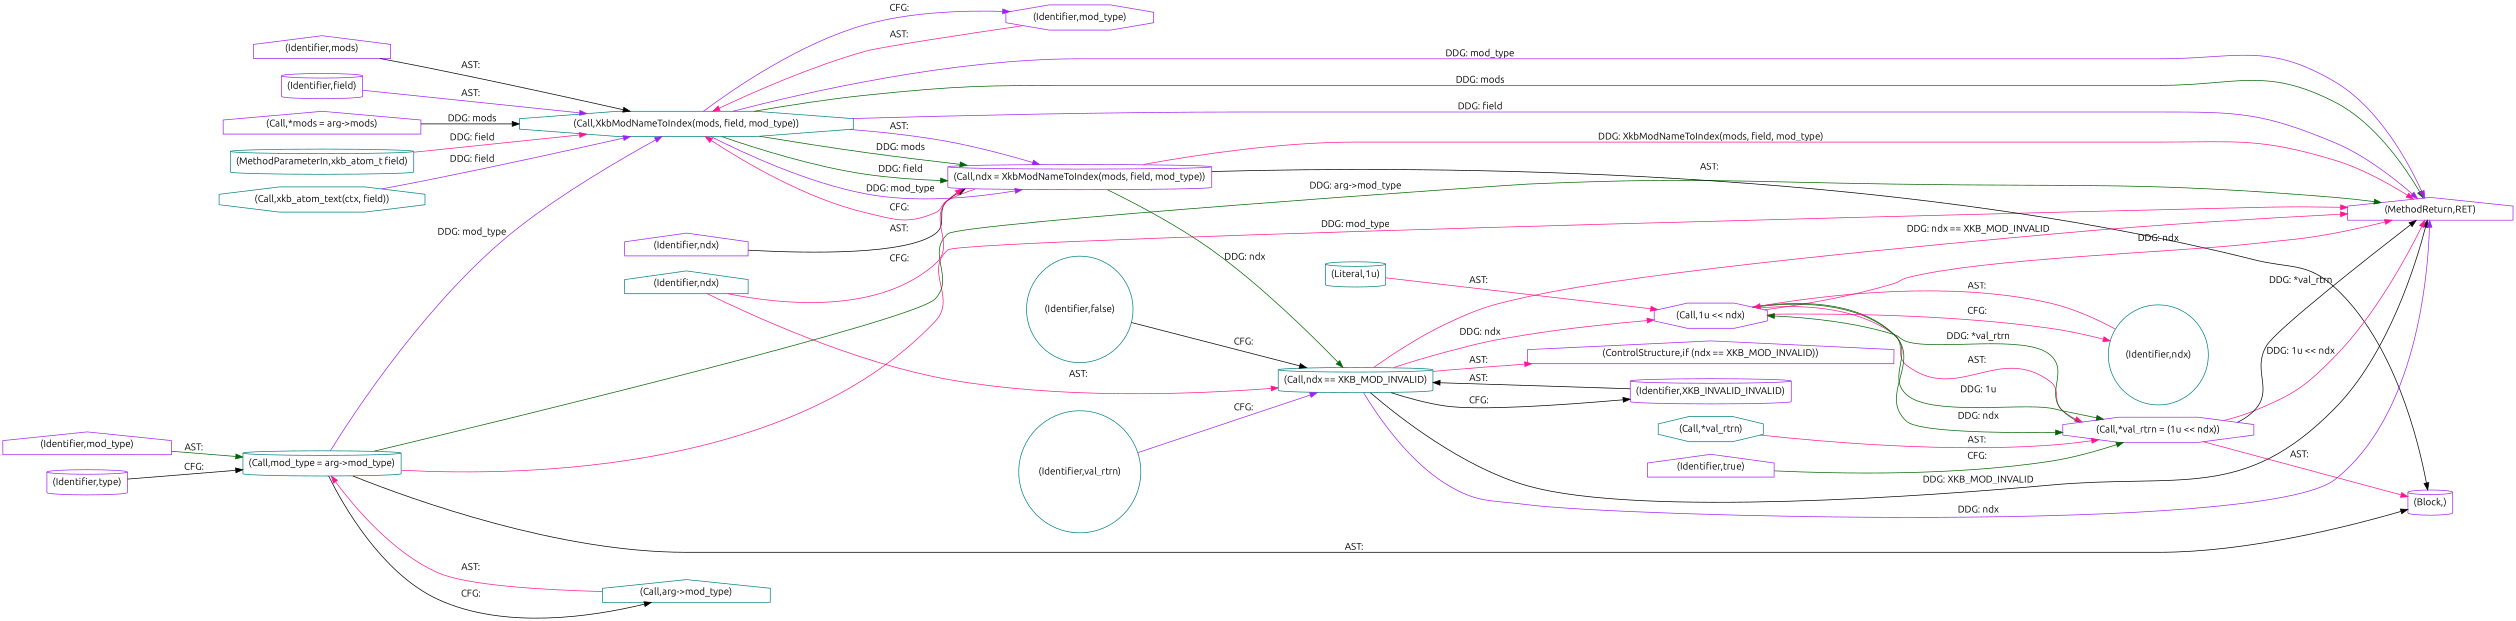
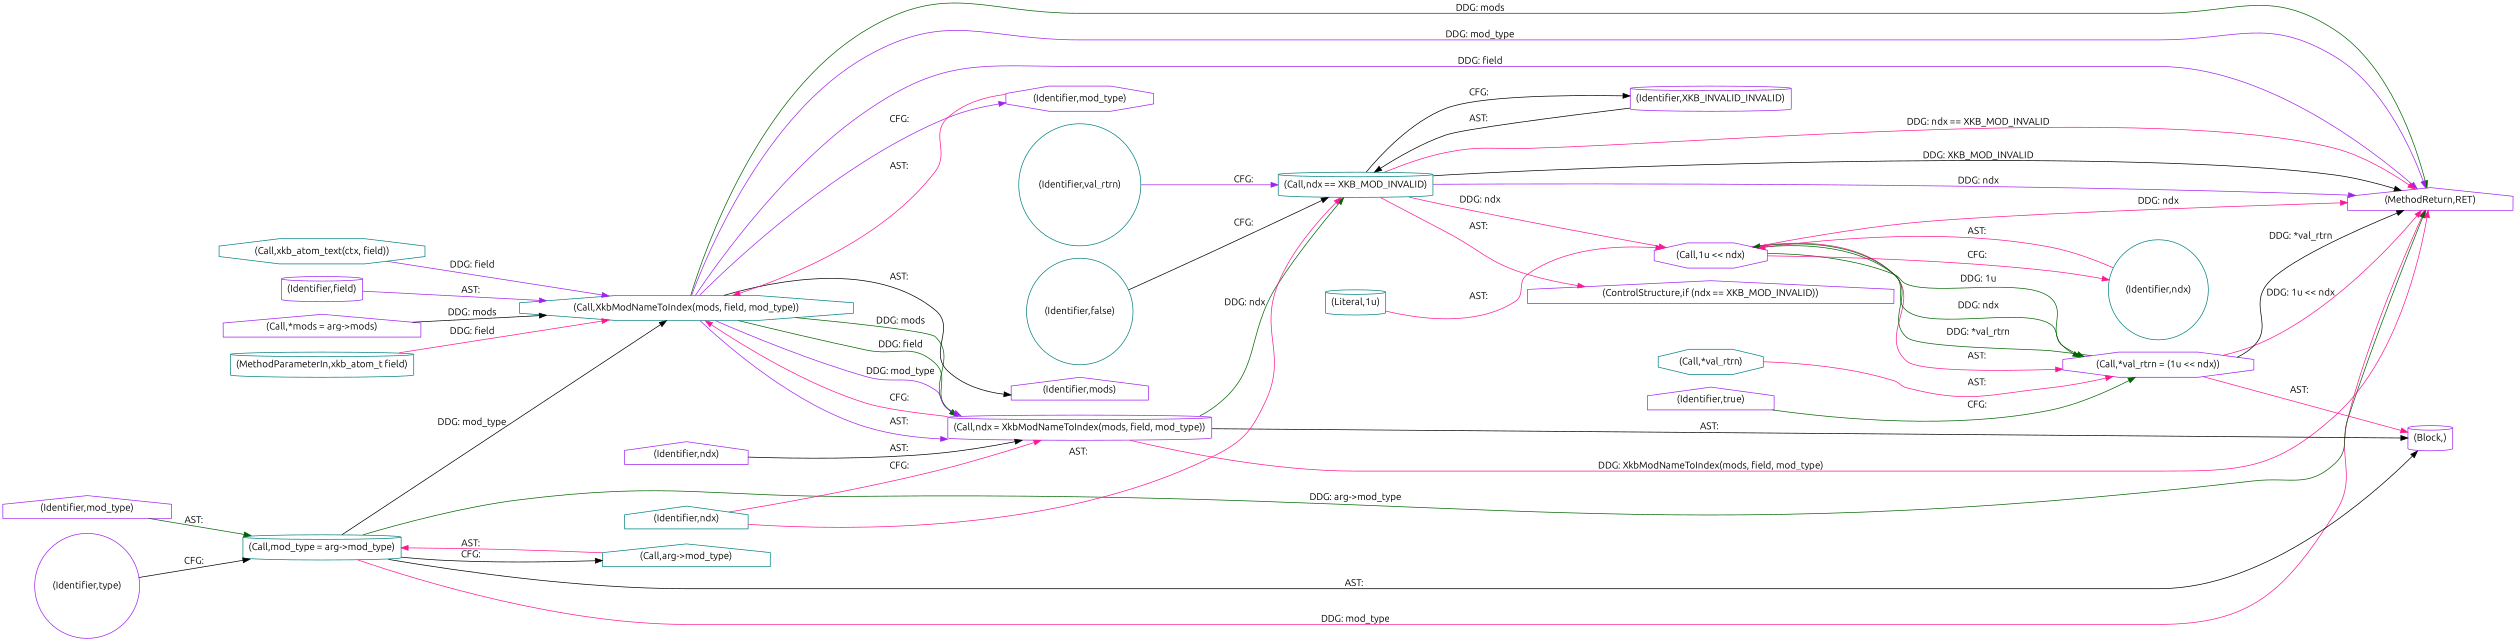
  digraph {
    fontname=Ubuntu
    rankdir=LR
    node [color=purple fontname=Ubuntu shape=house]
    edge [color=deeppink fontname=Ubuntu]
    n1 [color=teal label="(Call,mod_type = arg->mod_type)" shape=cylinder]
    n2 [color=teal label="(Call,XkbModNameToIndex(mods, field, mod_type))" shape=octagon]
    n3 [label="(MethodReturn,RET)"]
    n4 [label="(Block,)" shape=cylinder]
    n5 [color=teal label="(Call,arg->mod_type)"]
    n6 [label="(Call,ndx = XkbModNameToIndex(mods, field, mod_type))" shape=cylinder]
    n7 [label="(Identifier,mod_type)" shape=octagon]
    n8 [color=teal label="(Call,ndx == XKB_MOD_INVALID)" shape=cylinder]
    n9 [label="(Call,1u << ndx)" shape=octagon]
    n10 [label="(Identifier,XKB_INVALID_INVALID)" shape=cylinder]
    n11 [label="(ControlStructure,if (ndx == XKB_MOD_INVALID))"]
    n12 [label="(Call,*val_rtrn = (1u << ndx))" shape=octagon]
    n13 [color=teal label="(Identifier,ndx)" shape=circle]
    n14 [label="(Identifier,mod_type)"]
    n15 [color=teal label="(Literal,1u)" shape=cylinder]
    n16 [label="(Call,*mods = arg->mods)"]
    n17 [color=teal label="(Identifier,val_rtrn)" shape=circle]
    n18 [color=teal label="(MethodParameterIn,xkb_atom_t field)" shape=cylinder]
    n19 [label="(Identifier,ndx)"]
    n20 [color=teal label="(Identifier,ndx)"]
    n21 [color=teal label="(Call,*val_rtrn)" shape=octagon]
    n22 [color=teal label="(Identifier,false)" shape=circle]
    n23 [color=teal label="(Call,xkb_atom_text(ctx, field))" shape=octagon]
-   n24 [label="(Identifier,type)" shape=cylinder]
+   n24 [label="(Identifier,type)" shape=circle]
    n25 [label="(Identifier,true)"]
    n26 [label="(Identifier,mods)"]
    n27 [label="(Identifier,field)" shape=cylinder]
-   n1 -> n2 [color=purple label="DDG: mod_type"]
+   n1 -> n2 [color=black label="DDG: mod_type"]
    n1 -> n3 [label="DDG: mod_type"]
    n1 -> n3 [color=darkgreen label="DDG: arg->mod_type"]
    n1 -> n4 [color=black label="AST: "]
    n1 -> n5 [color=black label="CFG: "]
    n2 -> n3 [color=darkgreen label="DDG: mods"]
    n2 -> n3 [color=purple label="DDG: mod_type"]
    n2 -> n3 [color=purple label="DDG: field"]
    n2 -> n6 [color=purple label="AST: "]
    n2 -> n6 [color=darkgreen label="DDG: mods"]
    n2 -> n6 [color=darkgreen label="DDG: field"]
    n2 -> n6 [color=purple label="DDG: mod_type"]
    n2 -> n7 [color=purple label="CFG: "]
    n5 -> n1 [label="AST: "]
    n6 -> n2 [label="CFG: "]
    n6 -> n3 [label="DDG: XkbModNameToIndex(mods, field, mod_type)"]
    n6 -> n4 [color=black label="AST: "]
    n6 -> n8 [color=darkgreen label="DDG: ndx"]
    n7 -> n2 [label="AST: "]
    n8 -> n3 [label="DDG: ndx == XKB_MOD_INVALID"]
    n8 -> n3 [color=black label="DDG: XKB_MOD_INVALID"]
    n8 -> n3 [color=purple label="DDG: ndx"]
    n8 -> n9 [label="DDG: ndx"]
    n8 -> n10 [color=black label="CFG: "]
    n8 -> n11 [label="AST: "]
    n9 -> n3 [label="DDG: ndx"]
    n9 -> n12 [label="AST: "]
    n9 -> n12 [color=darkgreen label="DDG: 1u"]
    n9 -> n12 [color=darkgreen label="DDG: ndx"]
    n9 -> n13 [label="CFG: "]
    n10 -> n8 [color=black label="AST: "]
    n12 -> n3 [label="DDG: 1u << ndx"]
    n12 -> n3 [color=black label="DDG: *val_rtrn"]
    n12 -> n4 [label="AST: "]
    n12 -> n9 [color=darkgreen label="DDG: *val_rtrn"]
    n13 -> n9 [label="AST: "]
    n14 -> n1 [color=darkgreen label="AST: "]
    n15 -> n9 [label="AST: "]
    n16 -> n2 [color=black label="DDG: mods"]
    n17 -> n8 [color=purple label="CFG: "]
    n18 -> n2 [label="DDG: field"]
    n19 -> n6 [color=black label="AST: "]
    n20 -> n6 [label="CFG: "]
    n20 -> n8 [label="AST: "]
    n21 -> n12 [label="AST: "]
    n22 -> n8 [color=black label="CFG: "]
    n23 -> n2 [color=purple label="DDG: field"]
    n24 -> n1 [color=black label="CFG: "]
    n25 -> n12 [color=darkgreen label="CFG: "]
-   n26 -> n2 [color=black label="AST: "]
+   n2 -> n26 [color=black label="AST: "]
    n27 -> n2 [color=purple label="AST: "]
  }
